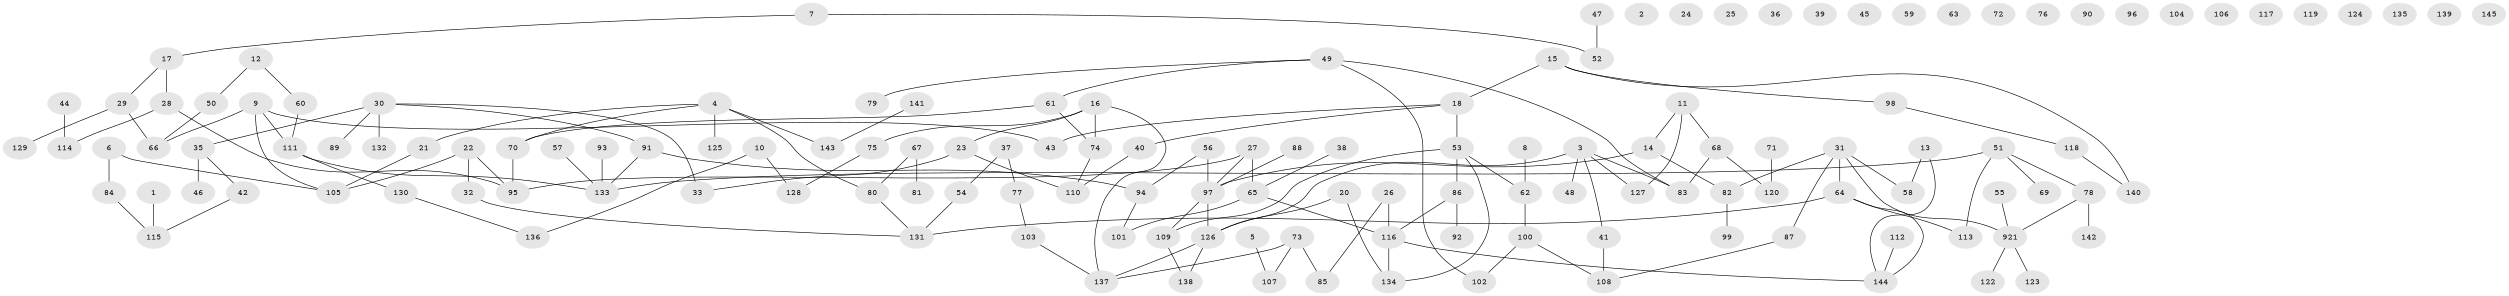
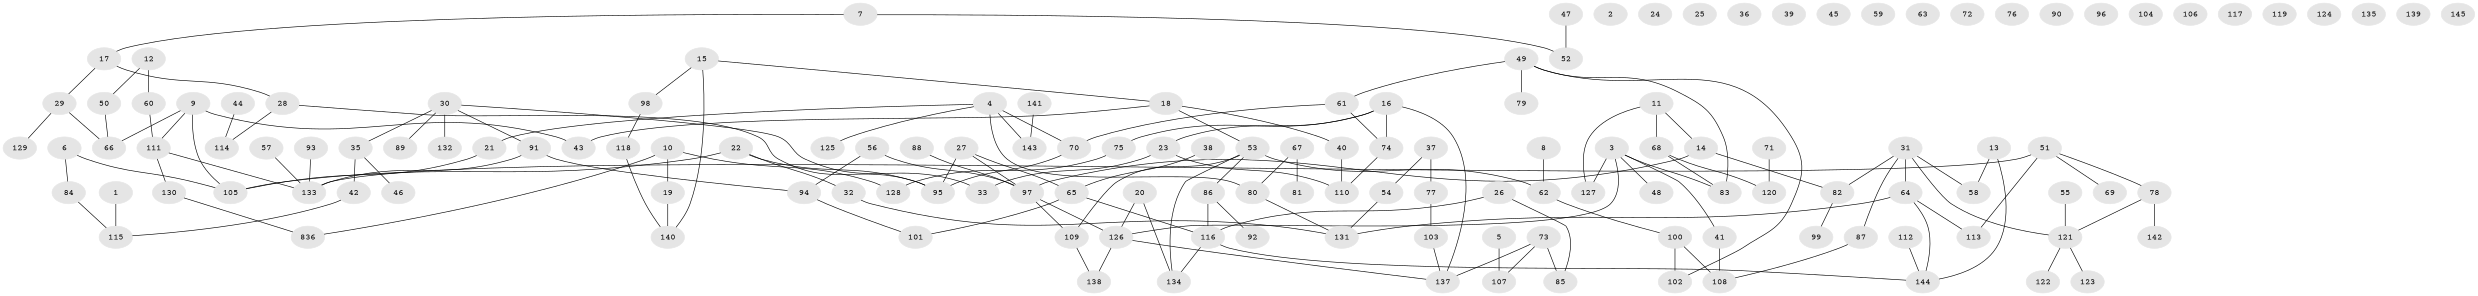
  graph {
    fontname="Courier Prime"
    node [color=gray90 fontname="Courier Prime" style=filled]
    edge [fontname="Courier Prime"]
    1
    115
    2
    3
    41
    48
    83
    126
    127
    108
    137
    138
    4
    21
    70
    80
    125
    143
    105
    95
    131
    5
    107
    73
    85
    6
    84
    7
    17
    52
    28
    29
    8
    62
    100
    9
    43
    66
    111
    130
    133
    10
+   19
    128
-   136
+   136 [label=836]
    140
    11
    14
    68
    82
    97
    120
    12
    50
    60
    13
    58
    144
    99
    109
    15
    18
    98
    40
    53
    118
    16
    23
    74
    75
    33
    110
    114
    129
    134
    86
    20
    22
    32
    24
    25
    26
    116
    27
    65
    101
    30
    35
    89
    91
    132
    42
    46
    94
    31
    64
    87
-   121 [label=921]
+   121
    113
    122
    123
    36
    37
    54
    77
    103
    38
    39
    44
    45
    47
    49
    61
    79
    102
    51
    69
    78
    142
    92
    55
    56
    57
    59
    63
    67
    81
    71
    72
    76
    88
    90
    93
    96
    104
    106
    112
    117
    119
    124
    135
    139
    141
    145
    1 -- 115
    3 -- 41
    3 -- 48
    3 -- 83
    3 -- 126
    3 -- 127
    41 -- 108
    126 -- 137
    126 -- 138
    4 -- 21
    4 -- 70
    4 -- 80
    4 -- 125
    4 -- 143
    21 -- 105
    70 -- 95
    80 -- 131
    5 -- 107
    73 -- 137
    73 -- 107
    73 -- 85
    6 -- 105
    6 -- 84
    84 -- 115
    7 -- 17
    7 -- 52
    17 -- 28
    17 -- 29
    28 -- 95
    28 -- 114
    29 -- 66
    29 -- 129
    8 -- 62
    62 -- 100
    100 -- 108
    100 -- 102
    9 -- 105
    9 -- 43
    9 -- 66
    9 -- 111
    111 -- 130
    111 -- 133
    130 -- 136
+   10 -- 19
    10 -- 128
    10 -- 136
+   19 -- 140
    11 -- 127
    11 -- 14
    11 -- 68
    14 -- 82
    14 -- 97
    68 -- 83
    68 -- 120
    82 -- 99
    97 -- 126
    97 -- 109
    12 -- 50
    12 -- 60
    50 -- 66
    60 -- 111
    13 -- 58
    13 -- 144
    109 -- 138
    15 -- 140
    15 -- 18
    15 -- 98
    18 -- 43
    18 -- 40
    18 -- 53
    98 -- 118
    40 -- 110
    53 -- 62
    53 -- 109
    53 -- 134
    53 -- 86
    118 -- 140
    16 -- 137
    16 -- 23
    16 -- 74
    16 -- 75
    23 -- 33
    23 -- 110
    74 -- 110
    75 -- 128
    86 -- 116
    86 -- 92
    20 -- 126
    20 -- 134
    22 -- 105
    22 -- 95
    22 -- 32
    32 -- 131
    26 -- 85
    26 -- 116
    116 -- 144
    116 -- 134
    27 -- 95
    27 -- 97
    27 -- 65
    65 -- 116
    65 -- 101
    30 -- 33
    30 -- 35
    30 -- 89
    30 -- 91
    30 -- 132
    35 -- 42
    35 -- 46
    91 -- 133
    91 -- 94
    42 -- 115
    94 -- 101
    31 -- 82
    31 -- 58
    31 -- 64
    31 -- 87
    31 -- 121
    64 -- 131
    64 -- 144
    64 -- 113
    87 -- 108
    121 -- 122
    121 -- 123
    37 -- 54
    37 -- 77
    54 -- 131
    77 -- 103
    103 -- 137
    38 -- 65
    44 -- 114
    47 -- 52
    49 -- 83
    49 -- 61
    49 -- 79
    49 -- 102
    61 -- 70
    61 -- 74
    51 -- 133
    51 -- 113
    51 -- 69
    51 -- 78
    78 -- 121
    78 -- 142
    55 -- 121
    56 -- 97
    56 -- 94
    57 -- 133
    67 -- 80
    67 -- 81
    71 -- 120
    88 -- 97
    93 -- 133
    112 -- 144
    141 -- 143
  }
